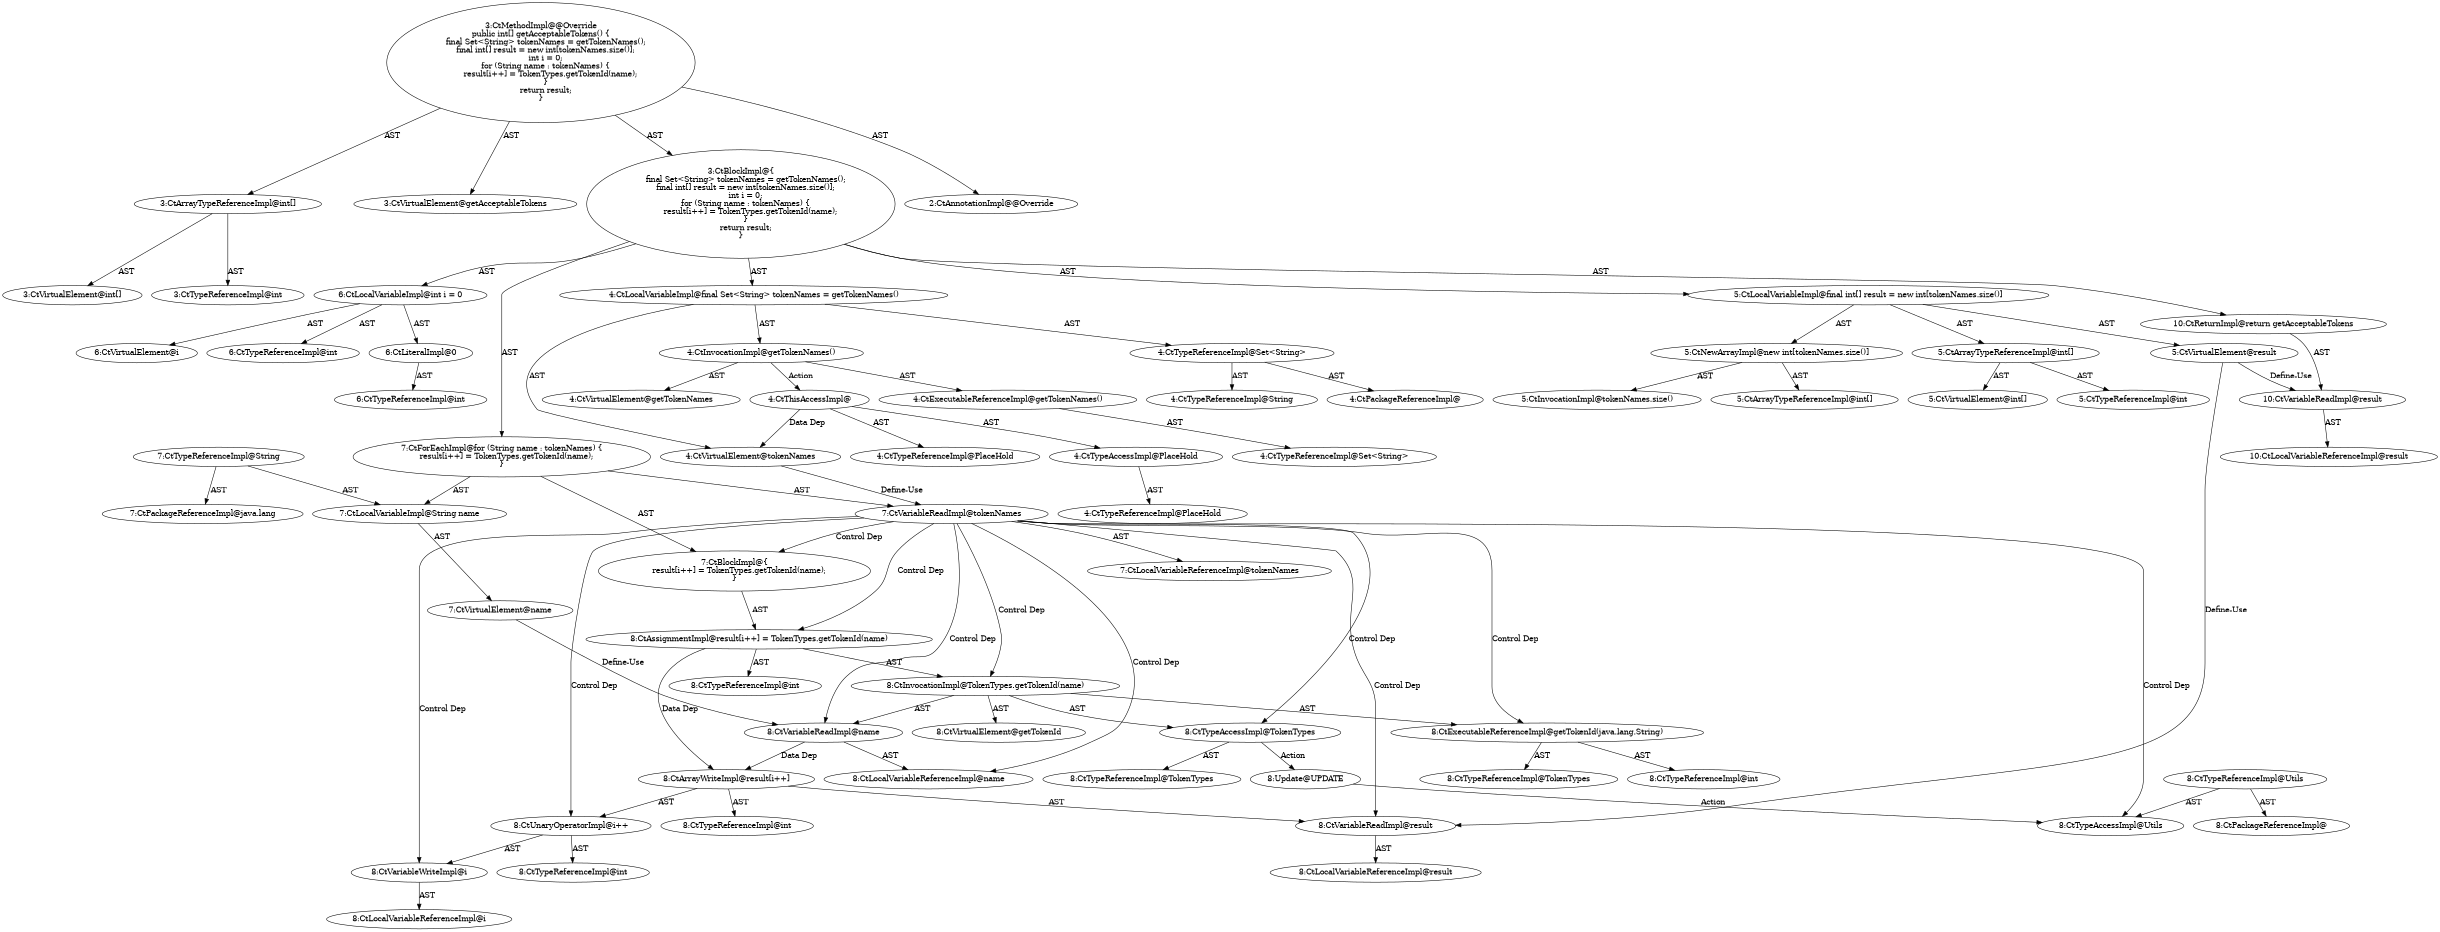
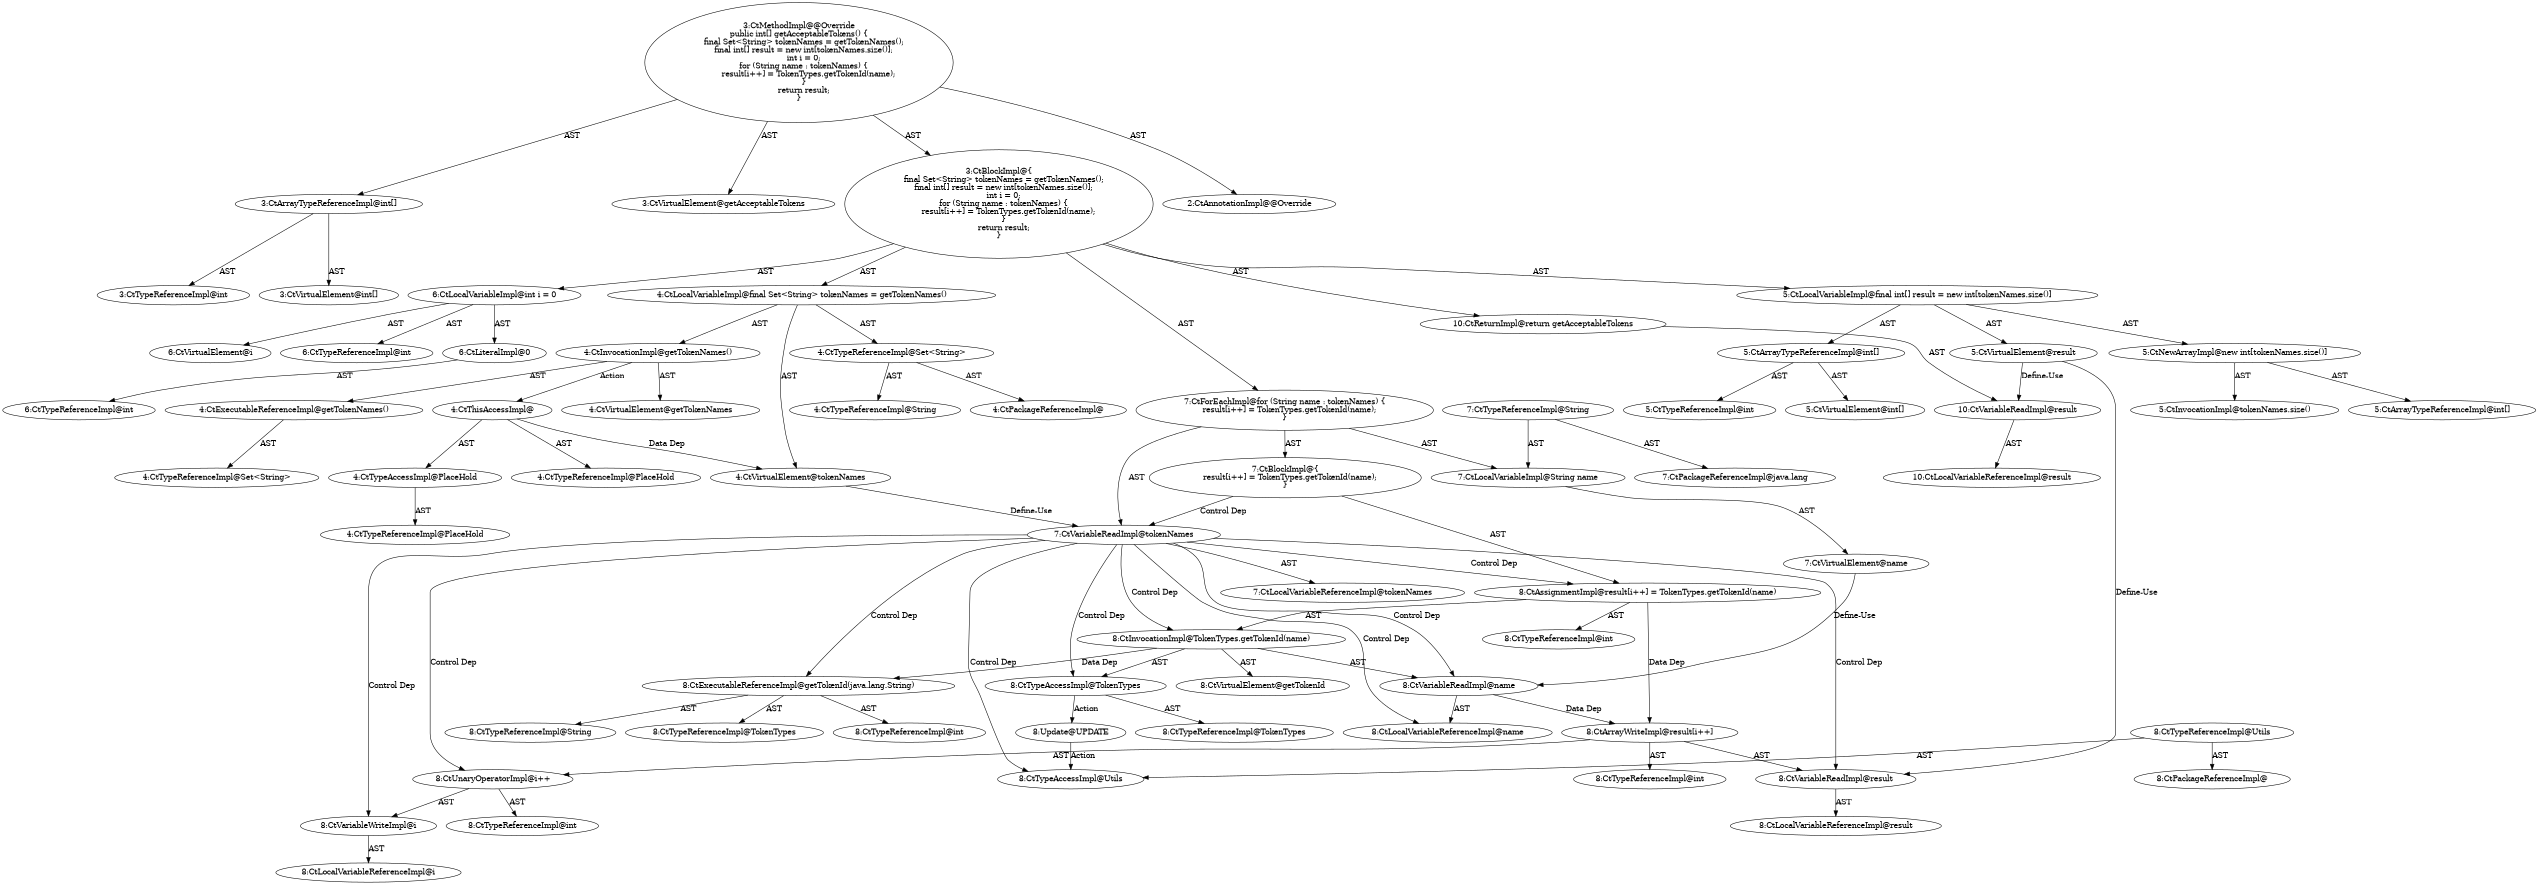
  digraph {
    node [shape=ellipse]
    n1 [label="3:CtVirtualElement@int[]"]
    n2 [label="3:CtArrayTypeReferenceImpl@int[]"]
    n3 [label="3:CtTypeReferenceImpl@int"]
    n4 [label="3:CtVirtualElement@getAcceptableTokens"]
    n5 [label="4:CtTypeReferenceImpl@Set<String>"]
    n6 [label="4:CtPackageReferenceImpl@"]
    n7 [label="4:CtTypeReferenceImpl@String"]
    n8 [label="4:CtExecutableReferenceImpl@getTokenNames()"]
    n9 [label="4:CtTypeReferenceImpl@Set<String>"]
    n10 [label="4:CtVirtualElement@getTokenNames"]
    n11 [label="4:CtTypeAccessImpl@PlaceHold"]
    n12 [label="4:CtTypeReferenceImpl@PlaceHold"]
    n13 [label="4:CtThisAccessImpl@"]
    n14 [label="4:CtTypeReferenceImpl@PlaceHold"]
    n15 [label="4:CtVirtualElement@tokenNames"]
    n16 [label="7:CtVariableReadImpl@tokenNames"]
    n17 [label="4:CtInvocationImpl@getTokenNames()"]
    n18 [label="8:CtVariableReadImpl@result"]
    n19 [label="8:CtVariableReadImpl@name"]
    n20 [label="7:CtLocalVariableReferenceImpl@tokenNames"]
    n21 [label="8:CtVariableWriteImpl@i"]
    n22 [label="8:CtUnaryOperatorImpl@i++"]
    n23 [label="8:CtExecutableReferenceImpl@getTokenId(java.lang.String)"]
    n24 [label="8:CtTypeAccessImpl@TokenTypes"]
    n25 [label="8:CtInvocationImpl@TokenTypes.getTokenId(name)"]
    n26 [label="8:CtAssignmentImpl@result[i++] = TokenTypes.getTokenId(name)"]
    n27 [label="7:CtBlockImpl@\{\n    result[i++] = TokenTypes.getTokenId(name);\n\}"]
    n28 [label="8:CtTypeAccessImpl@Utils"]
    n29 [label="8:CtLocalVariableReferenceImpl@name"]
    n30 [label="4:CtLocalVariableImpl@final Set<String> tokenNames = getTokenNames()"]
    n31 [label="5:CtVirtualElement@int[]"]
    n32 [label="5:CtArrayTypeReferenceImpl@int[]"]
    n33 [label="5:CtTypeReferenceImpl@int"]
    n34 [label="5:CtNewArrayImpl@new int[tokenNames.size()]"]
    n35 [label="5:CtArrayTypeReferenceImpl@int[]"]
    n36 [label="5:CtInvocationImpl@tokenNames.size()"]
    n37 [label="5:CtVirtualElement@result"]
    n38 [label="10:CtVariableReadImpl@result"]
    n39 [label="8:CtLocalVariableReferenceImpl@result"]
    n40 [label="10:CtLocalVariableReferenceImpl@result"]
    n41 [label="5:CtLocalVariableImpl@final int[] result = new int[tokenNames.size()]"]
    n42 [label="6:CtTypeReferenceImpl@int"]
    n43 [label="6:CtLiteralImpl@0"]
    n44 [label="6:CtTypeReferenceImpl@int"]
    n45 [label="6:CtVirtualElement@i"]
    n46 [label="6:CtLocalVariableImpl@int i = 0"]
    n47 [label="7:CtTypeReferenceImpl@String"]
    n48 [label="7:CtPackageReferenceImpl@java.lang"]
    n49 [label="7:CtLocalVariableImpl@String name"]
    n50 [label="7:CtVirtualElement@name"]
    n51 [label="8:CtArrayWriteImpl@result[i++]"]
    n52 [label="8:CtLocalVariableReferenceImpl@i"]
    n53 [label="8:CtTypeReferenceImpl@int"]
    n54 [label="8:CtTypeReferenceImpl@int"]
    n55 [label="8:CtTypeReferenceImpl@TokenTypes"]
    n56 [label="8:CtTypeReferenceImpl@int"]
+   n57 [label="8:CtTypeReferenceImpl@String"]
    n58 [label="8:CtTypeReferenceImpl@TokenTypes"]
    n59 [label="8:Update@UPDATE"]
    n60 [label="8:CtVirtualElement@getTokenId"]
    n61 [label="8:CtTypeReferenceImpl@int"]
    n62 [label="7:CtForEachImpl@for (String name : tokenNames) \{\n    result[i++] = TokenTypes.getTokenId(name);\n\}"]
    n63 [label="10:CtReturnImpl@return getAcceptableTokens"]
    n64 [label="3:CtBlockImpl@\{\n    final Set<String> tokenNames = getTokenNames();\n    final int[] result = new int[tokenNames.size()];\n    int i = 0;\n    for (String name : tokenNames) \{\n        result[i++] = TokenTypes.getTokenId(name);\n    \}\n    return result;\n\}"]
    n65 [label="3:CtMethodImpl@@Override\npublic int[] getAcceptableTokens() \{\n    final Set<String> tokenNames = getTokenNames();\n    final int[] result = new int[tokenNames.size()];\n    int i = 0;\n    for (String name : tokenNames) \{\n        result[i++] = TokenTypes.getTokenId(name);\n    \}\n    return result;\n\}"]
    n66 [label="2:CtAnnotationImpl@@Override"]
    n67 [label="8:CtPackageReferenceImpl@"]
    n68 [label="8:CtTypeReferenceImpl@Utils"]
    n2 -> n1 [label=AST]
    n2 -> n3 [label=AST]
    n5 -> n6 [label=AST]
    n5 -> n7 [label=AST]
    n8 -> n9 [label=AST]
    n11 -> n12 [label=AST]
    n13 -> n11 [label=AST]
    n13 -> n14 [label=AST]
    n13 -> n15 [label="Data Dep"]
    n15 -> n16 [label="Define-Use"]
    n16 -> n18 [label="Control Dep"]
    n16 -> n19 [label="Control Dep"]
    n16 -> n20 [label=AST]
    n16 -> n21 [label="Control Dep"]
    n16 -> n22 [label="Control Dep"]
    n16 -> n23 [label="Control Dep"]
    n16 -> n24 [label="Control Dep"]
    n16 -> n25 [label="Control Dep"]
    n16 -> n26 [label="Control Dep"]
-   n16 -> n27 [label="Control Dep"]
+   n27 -> n16 [label="Control Dep"]
    n16 -> n28 [label="Control Dep"]
    n16 -> n29 [label="Control Dep"]
    n17 -> n8 [label=AST]
    n17 -> n10 [label=AST]
    n17 -> n13 [label=Action]
    n18 -> n39 [label=AST]
    n19 -> n29 [label=AST]
    n19 -> n51 [label="Data Dep"]
    n21 -> n52 [label=AST]
    n22 -> n21 [label=AST]
    n22 -> n53 [label=AST]
    n23 -> n55 [label=AST]
    n23 -> n56 [label=AST]
+   n23 -> n57 [label=AST]
    n24 -> n58 [label=AST]
    n24 -> n59 [label=Action]
    n25 -> n19 [label=AST]
-   n25 -> n23 [label=AST]
+   n25 -> n23 [label="Data Dep"]
    n25 -> n24 [label=AST]
    n25 -> n60 [label=AST]
    n26 -> n25 [label=AST]
    n26 -> n51 [label="Data Dep"]
    n26 -> n61 [label=AST]
    n27 -> n26 [label=AST]
    n30 -> n5 [label=AST]
    n30 -> n15 [label=AST]
    n30 -> n17 [label=AST]
    n32 -> n31 [label=AST]
    n32 -> n33 [label=AST]
    n34 -> n35 [label=AST]
    n34 -> n36 [label=AST]
    n37 -> n18 [label="Define-Use"]
    n37 -> n38 [label="Define-Use"]
    n38 -> n40 [label=AST]
    n41 -> n32 [label=AST]
    n41 -> n34 [label=AST]
    n41 -> n37 [label=AST]
    n43 -> n44 [label=AST]
    n46 -> n42 [label=AST]
    n46 -> n43 [label=AST]
    n46 -> n45 [label=AST]
    n47 -> n48 [label=AST]
    n47 -> n49 [label=AST]
    n49 -> n50 [label=AST]
    n50 -> n19 [label="Define-Use"]
    n51 -> n18 [label=AST]
    n51 -> n22 [label=AST]
    n51 -> n54 [label=AST]
    n59 -> n28 [label=Action]
    n62 -> n16 [label=AST]
    n62 -> n27 [label=AST]
    n62 -> n49 [label=AST]
    n63 -> n38 [label=AST]
    n64 -> n30 [label=AST]
    n64 -> n41 [label=AST]
    n64 -> n46 [label=AST]
    n64 -> n62 [label=AST]
    n64 -> n63 [label=AST]
    n65 -> n2 [label=AST]
    n65 -> n4 [label=AST]
    n65 -> n64 [label=AST]
    n65 -> n66 [label=AST]
    n68 -> n28 [label=AST]
    n68 -> n67 [label=AST]
  }
